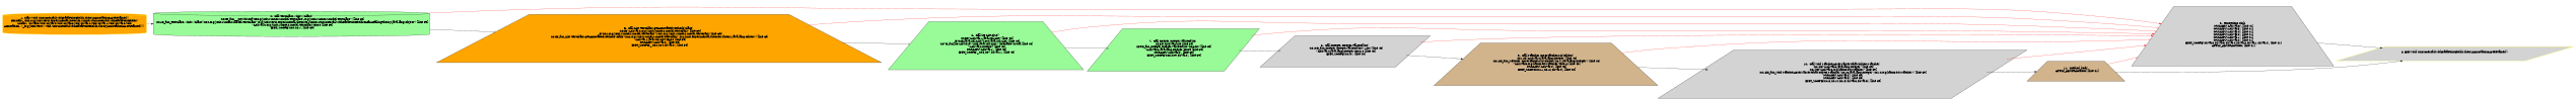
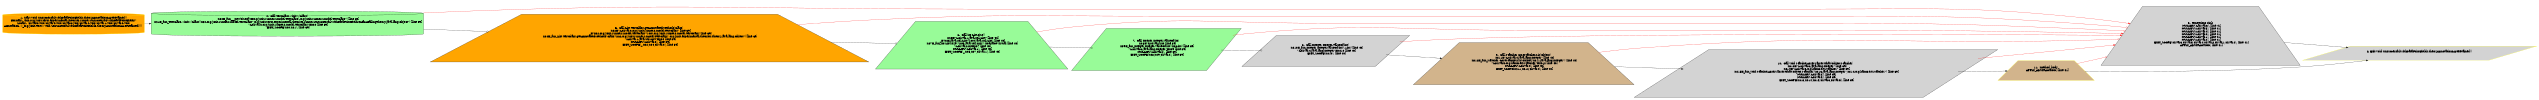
  digraph {
    rankdir=LR
    node [style=filled fillcolor=lightgrey shape=trapezium]
    edge [arrowhead=normal]
    n1 [color=yellow label="1: Start void UnsuccessfulWithDataPointFields.theoryAnnotationsAreRetained()\nFormals:  this:org.junit.tests.experimental.theories.runner.UnsuccessfulWithDataPointFields*\nLocals:  $irvar5:void $irvar4:void $irvar3:void $irvar2:void $irvar1:void $irvar0:void\nAnnotation: <_org.junit.Test> void UnsuccessfulWithDataPointFields.theoryAnnotationsAreRetained()() \n  " fillcolor=orange shape=cylinder]
    n2 [label="4:  Call TestClass.<init>(Class) \n   n$0=_fun___new(sizeof(t=org.junit.runners.model.TestClass):org.junit.runners.model.TestClass*) [line 39]\n  n$1=_fun_TestClass.<init>(Class)(n$0:org.junit.runners.model.TestClass*,org.junit.tests.experimental.theories.runner.UnsuccessfulWithDataPointFields$HasAFailingTheory:java.lang.Object*) [line 39]\n  *&$irvar0:org.junit.runners.model.TestClass*=n$0 [line 39]\n  EXIT_SCOPE(n$0,n$1); [line 39]\n " shape=cylinder fillcolor=palegreen]
    n3 [label="3:  exceptions sink \n   NULLIFY(&$irvar3); [line 41]\n  NULLIFY(&$irvar5); [line 41]\n  NULLIFY(&$irvar4); [line 41]\n  NULLIFY(&$irvar0); [line 41]\n  NULLIFY(&$irvar1); [line 41]\n  NULLIFY(&$irvar2); [line 41]\n  EXIT_SCOPE($irvar3,$irvar5,$irvar4,$irvar0,$irvar1,$irvar2); [line 41]\n  APPLY_ABSTRACTION; [line 41]\n "]
    n4 [label="5:  Call List TestClass.getAnnotatedMethods(Class) \n   n$2=*&$irvar0:org.junit.runners.model.TestClass* [line 39]\n  _=*n$2:org.junit.runners.model.TestClass*(root org.junit.runners.model.TestClass) [line 39]\n  n$4=_fun_List TestClass.getAnnotatedMethods(Class)(n$2:org.junit.runners.model.TestClass*,org.junit.experimental.theories.Theory:java.lang.Object*) [line 39]\n  *&$irvar1:java.util.List*=n$4 [line 39]\n  NULLIFY(&$irvar0); [line 39]\n  EXIT_SCOPE(_,n$2,n$4,$irvar0); [line 39]\n " fillcolor=orange]
    n5 [color=yellow label="2: Exit void UnsuccessfulWithDataPointFields.theoryAnnotationsAreRetained() \n  " shape=parallelogram]
    n6 [label="6:  Call int List.size() \n   n$5=*&$irvar1:java.util.List* [line 40]\n  _=*n$5:java.util.List*(root java.util.List) [line 40]\n  n$7=_fun_int List.size()(n$5:java.util.List*) interface virtual [line 40]\n  *&$irvar2:int=n$7 [line 40]\n  NULLIFY(&$irvar1); [line 40]\n  EXIT_SCOPE(_,n$5,n$7,$irvar1); [line 40]\n " fillcolor=palegreen]
    n7 [label="7:  Call Integer Integer.valueOf(int) \n   n$8=*&$irvar2:int [line 39]\n  n$9=_fun_Integer Integer.valueOf(int)(n$8:int) [line 39]\n  *&$irvar3:java.lang.Integer*=n$9 [line 39]\n  NULLIFY(&$irvar2); [line 39]\n  EXIT_SCOPE(n$8,n$9,$irvar2); [line 39]\n " shape=parallelogram fillcolor=palegreen]
    n8 [label="8:  Call Integer Integer.valueOf(int) \n   n$10=_fun_Integer Integer.valueOf(int)(1:int) [line 40]\n  *&$irvar4:java.lang.Integer*=n$10 [line 40]\n  EXIT_SCOPE(n$10); [line 40]\n " shape=parallelogram]
    n9 [label="9:  Call Matcher CoreMatchers.is(Object) \n   n$11=*&$irvar4:java.lang.Integer* [line 40]\n  n$12=_fun_Matcher CoreMatchers.is(Object)(n$11:java.lang.Integer*) [line 40]\n  *&$irvar5:org.hamcrest.Matcher*=n$12 [line 40]\n  NULLIFY(&$irvar4); [line 40]\n  EXIT_SCOPE(n$11,n$12,$irvar4); [line 40]\n " fillcolor=tan]
    n10 [label="10:  Call void MatcherAssert.assertThat(Object,Matcher) \n   n$13=*&$irvar3:java.lang.Integer* [line 39]\n  n$14=*&$irvar5:org.hamcrest.Matcher* [line 39]\n  n$15=_fun_void MatcherAssert.assertThat(Object,Matcher)(n$13:java.lang.Integer*,n$14:org.hamcrest.Matcher*) [line 39]\n  NULLIFY(&$irvar3); [line 39]\n  NULLIFY(&$irvar5); [line 39]\n  EXIT_SCOPE(n$13,n$14,n$15,$irvar3,$irvar5); [line 39]\n " shape=parallelogram]
-   n11 [label="11:  method_body \n   APPLY_ABSTRACTION; [line 41]\n " fillcolor=tan]
+   n11 [label="11:  method_body \n   APPLY_ABSTRACTION; [line 41]\n " fillcolor=tan color=yellow]
    n1 -> n2
    n2 -> n3 [color=red]
    n2 -> n4 [arrowhead=odot]
    n3 -> n5
    n4 -> n3 [color=red arrowhead=odot]
    n4 -> n6 [arrowhead=odot]
    n6 -> n3 [color=red arrowhead=odot]
    n6 -> n7 [arrowhead=odot]
    n7 -> n3 [color=red]
    n7 -> n8 [arrowhead=odot]
    n8 -> n3 [color=red]
    n8 -> n9
    n9 -> n3 [color=red arrowhead=odot]
    n9 -> n10
    n10 -> n3 [color=red]
    n10 -> n11
    n11 -> n3 [color=red arrowhead=odot]
    n11 -> n5
  }
